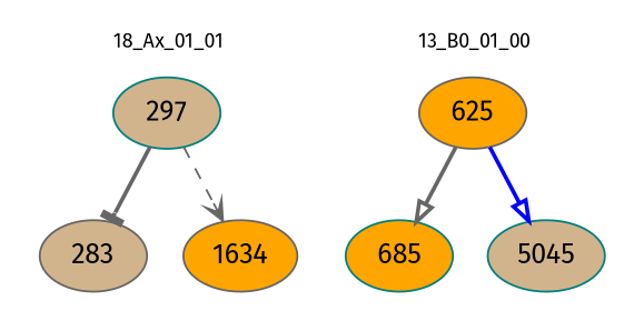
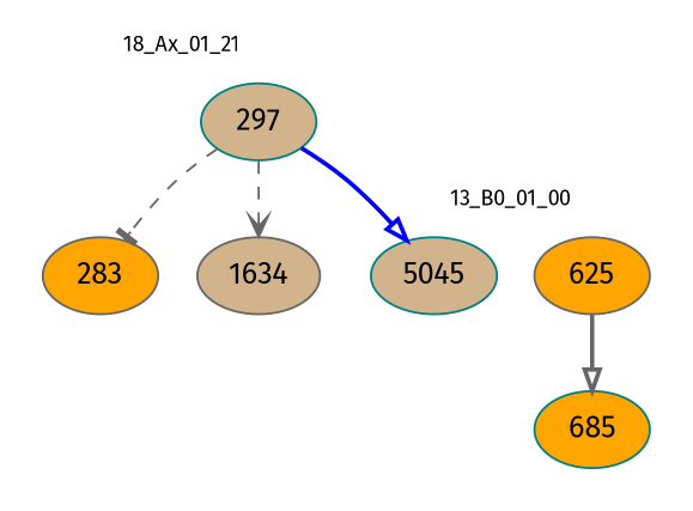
  digraph {
    fontname="Fira Sans"
    node [color=teal fillcolor=tan fontname="Fira Sans" style=filled]
    edge [arrowhead=onormal color=gray40 fontname="Fira Sans" style=dashed]
    n1 [label=297]
-   n2 [color=gray40 label=283]
-   n3 [color=gray40 fillcolor=orange label=1634]
+   n2 [color=gray40 fillcolor=orange label=283]
+   n3 [color=gray40 label=1634]
    n4 [color=gray40 fillcolor=orange label=625]
    n5 [fillcolor=orange label=685]
    n6 [label=5045]
    subgraph cluster_1 {
      color=white
      fontsize=10
-     label="18_Ax_01_01"
+     label="18_Ax_01_21"
      n1
      n2
      n3
    }
    subgraph cluster_2 {
      color=white
      fontsize=10
      label="13_B0_01_00"
      n4
      n5
      n6
    }
-   n1 -> n2 [arrowhead=tee style=bold]
+   n1 -> n2 [arrowhead=tee]
    n1 -> n3 [arrowhead=vee]
    n4 -> n5 [style=bold]
-   n4 -> n6 [color=blue style=bold]
+   n1 -> n6 [color=blue style=bold]
  }
